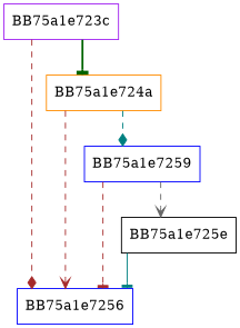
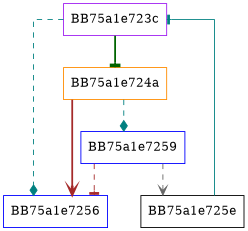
  digraph {
    splines=ortho
    node [color=blue shape=box]
    edge [arrowhead=tee color=brown style=dashed]
    BB75a1e723c [color=purple]
    BB75a1e7256
    BB75a1e724a [color=darkorange]
    BB75a1e7259
    BB75a1e725e [color=black]
-   BB75a1e723c -> BB75a1e7256 [arrowhead=diamond]
+   BB75a1e723c -> BB75a1e7256 [arrowhead=diamond color=teal]
    BB75a1e723c -> BB75a1e724a [color=darkgreen style=bold]
-   BB75a1e724a -> BB75a1e7256 [arrowhead=vee]
+   BB75a1e724a -> BB75a1e7256 [arrowhead=vee style=bold]
    BB75a1e724a -> BB75a1e7259 [arrowhead=diamond color=teal]
    BB75a1e7259 -> BB75a1e7256
    BB75a1e7259 -> BB75a1e725e [arrowhead=vee color=gray40]
-   BB75a1e725e -> BB75a1e7256 [color=teal style=solid]
+   BB75a1e725e -> BB75a1e723c [color=teal style=solid]
  }
